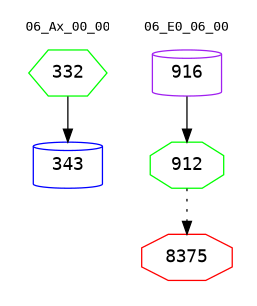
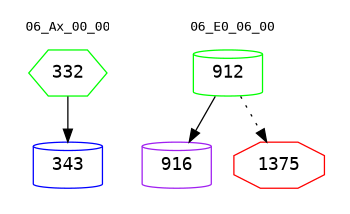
  digraph {
    fontname="DejaVu Sans Mono"
    node [color=green fontname="DejaVu Sans Mono" shape=cylinder]
    edge [color=black fontname="DejaVu Sans Mono" style=solid]
    n1 [label=332 shape=hexagon]
    n2 [color=blue label=343]
-   n3 [label=912 shape=octagon]
+   n3 [label=912]
    n4 [color=purple label=916]
-   n5 [color=red label=8375 shape=octagon]
+   n5 [color=red label=1375 shape=octagon]
    subgraph cluster_1 {
      color=white
      fontsize=10
      label="06_Ax_00_00"
      n1
      n2
    }
    subgraph cluster_2 {
      color=white
      fontsize=10
      label="06_E0_06_00"
      n3
      n4
      n5
    }
    n1 -> n2
-   n4 -> n3
+   n3 -> n4
    n3 -> n5 [style=dotted]
  }
